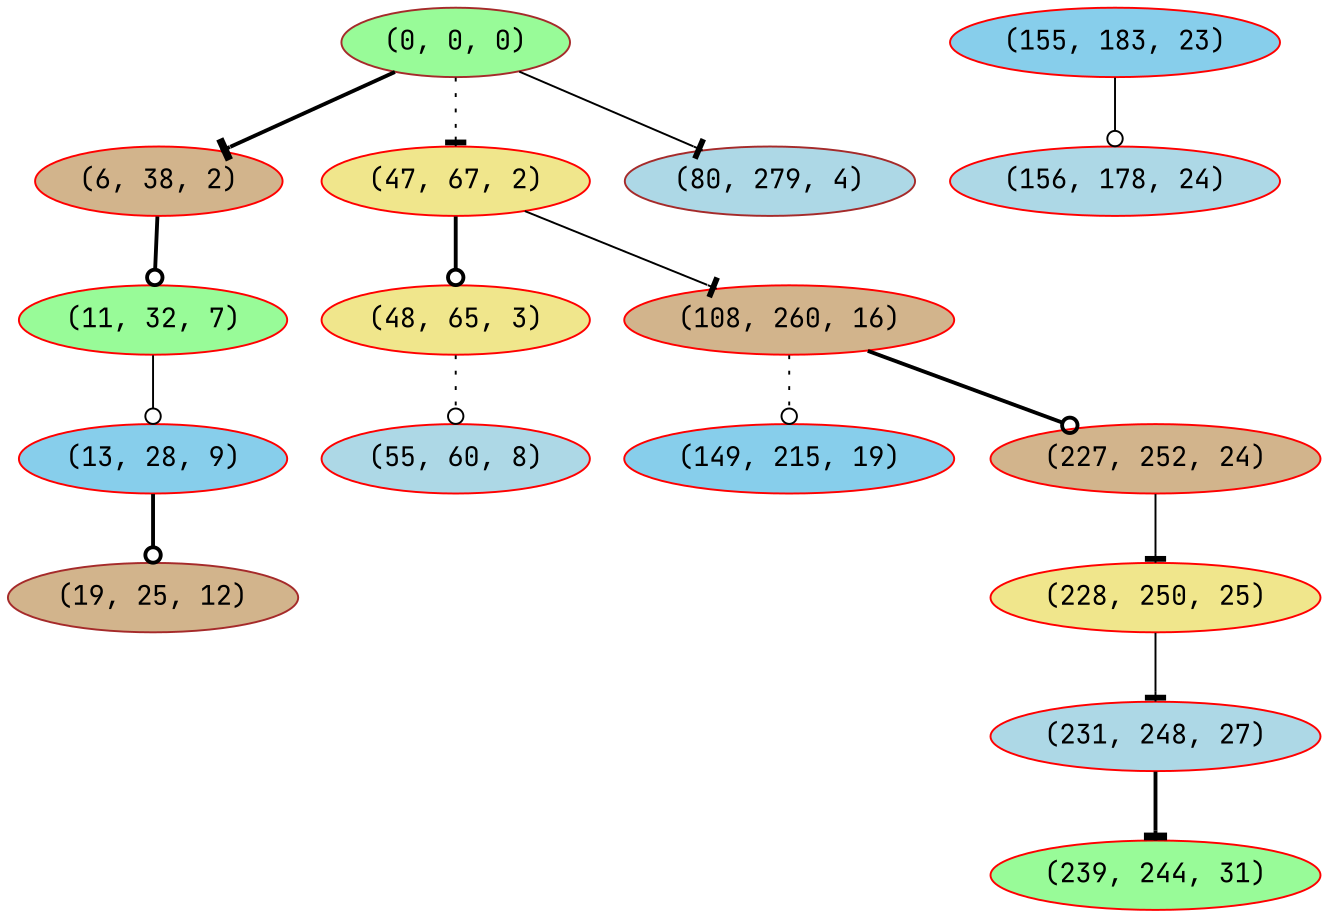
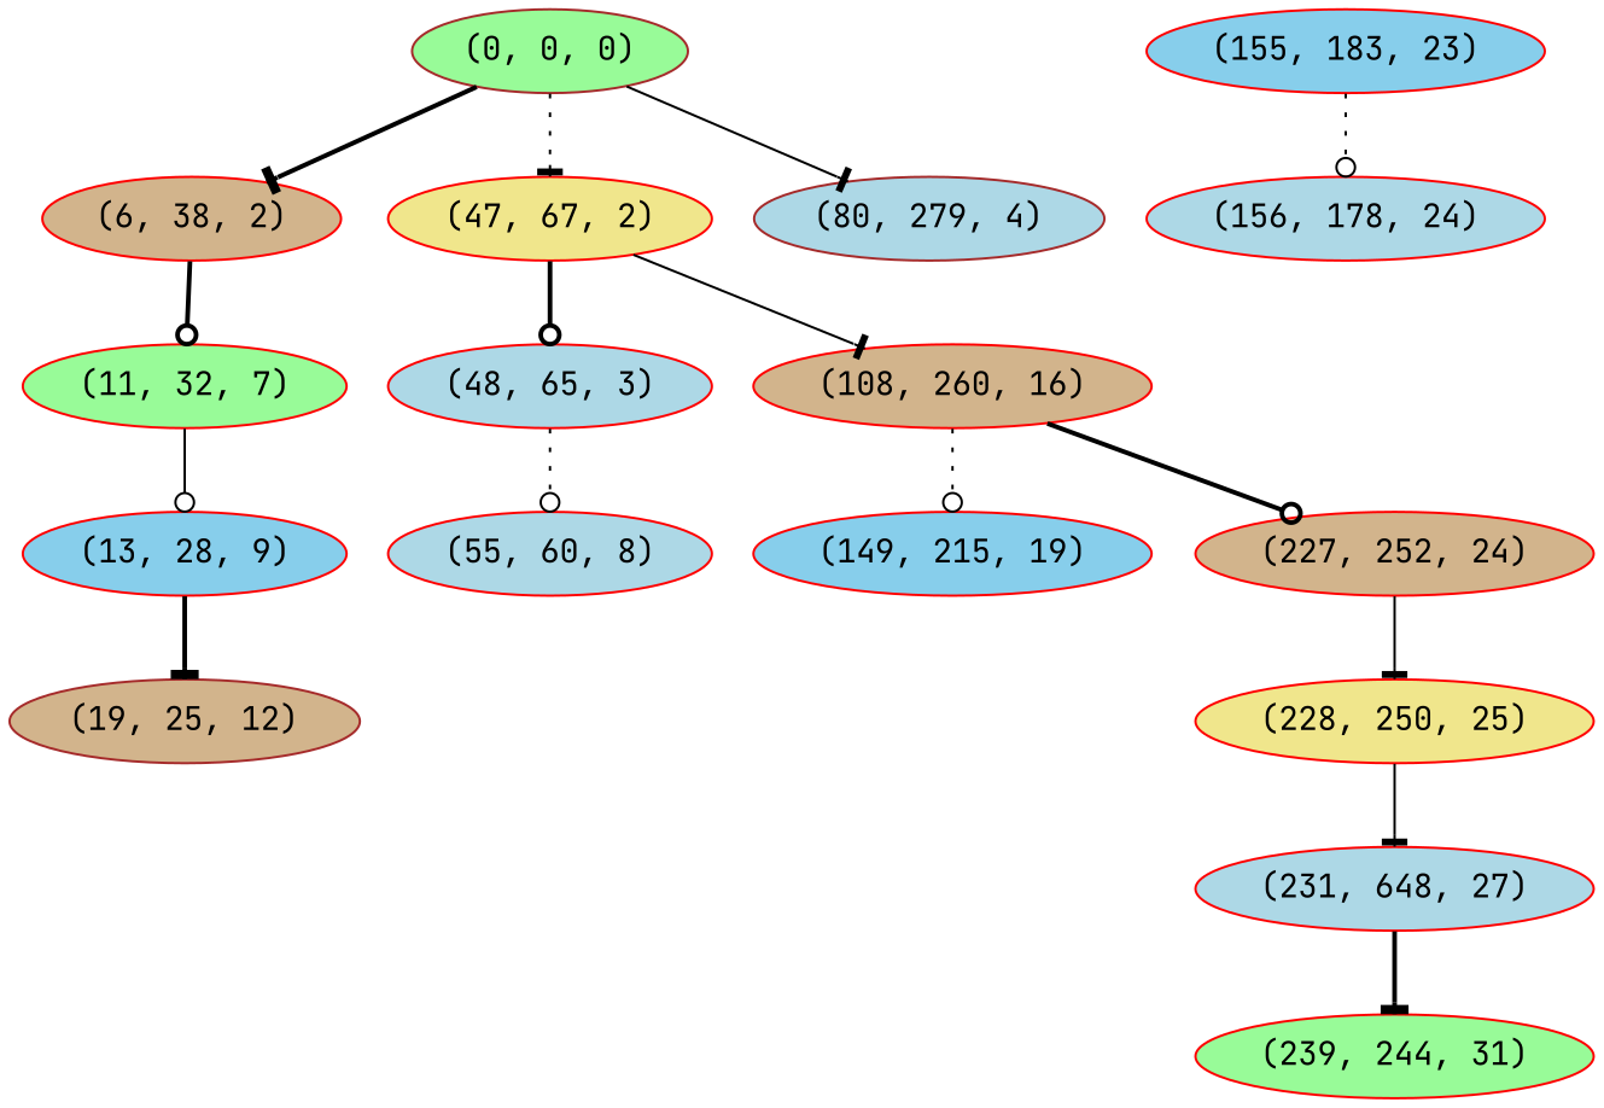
  digraph {
    fontname="JetBrains Mono"
    node [color=red fillcolor=lightblue fontname="JetBrains Mono" style=filled]
    edge [arrowhead=tee fontname="JetBrains Mono" style=bold]
    "(0, 0, 0)" [color=brown fillcolor=palegreen]
    "(6, 38, 2)" [fillcolor=tan]
    "(47, 67, 2)" [fillcolor=khaki]
    "(80, 279, 4)" [color=brown]
    "(11, 32, 7)" [fillcolor=palegreen]
-   "(48, 65, 3)" [fillcolor=khaki]
+   "(48, 65, 3)"
    "(108, 260, 16)" [fillcolor=tan]
    "(13, 28, 9)" [fillcolor=skyblue]
    "(19, 25, 12)" [color=brown fillcolor=tan]
    "(55, 60, 8)"
    "(149, 215, 19)" [fillcolor=skyblue]
    "(227, 252, 24)" [fillcolor=tan]
    "(228, 250, 25)" [fillcolor=khaki]
    "(155, 183, 23)" [fillcolor=skyblue]
    "(156, 178, 24)"
-   "(231, 248, 27)"
+   "(231, 248, 27)" [label="(231, 648, 27)"]
    "(239, 244, 31)" [fillcolor=palegreen]
    "(0, 0, 0)" -> "(6, 38, 2)"
    "(0, 0, 0)" -> "(47, 67, 2)" [style=dotted]
    "(0, 0, 0)" -> "(80, 279, 4)" [style=solid]
    "(6, 38, 2)" -> "(11, 32, 7)" [arrowhead=odot]
    "(47, 67, 2)" -> "(48, 65, 3)" [arrowhead=odot]
    "(47, 67, 2)" -> "(108, 260, 16)" [style=solid]
    "(11, 32, 7)" -> "(13, 28, 9)" [arrowhead=odot style=solid]
    "(48, 65, 3)" -> "(55, 60, 8)" [arrowhead=odot style=dotted]
    "(108, 260, 16)" -> "(149, 215, 19)" [arrowhead=odot style=dotted]
    "(108, 260, 16)" -> "(227, 252, 24)" [arrowhead=odot]
-   "(13, 28, 9)" -> "(19, 25, 12)" [arrowhead=odot]
+   "(13, 28, 9)" -> "(19, 25, 12)"
    "(227, 252, 24)" -> "(228, 250, 25)" [style=solid]
    "(228, 250, 25)" -> "(231, 248, 27)" [style=solid]
-   "(155, 183, 23)" -> "(156, 178, 24)" [arrowhead=odot style=solid]
+   "(155, 183, 23)" -> "(156, 178, 24)" [arrowhead=odot style=dotted]
    "(231, 248, 27)" -> "(239, 244, 31)"
  }
